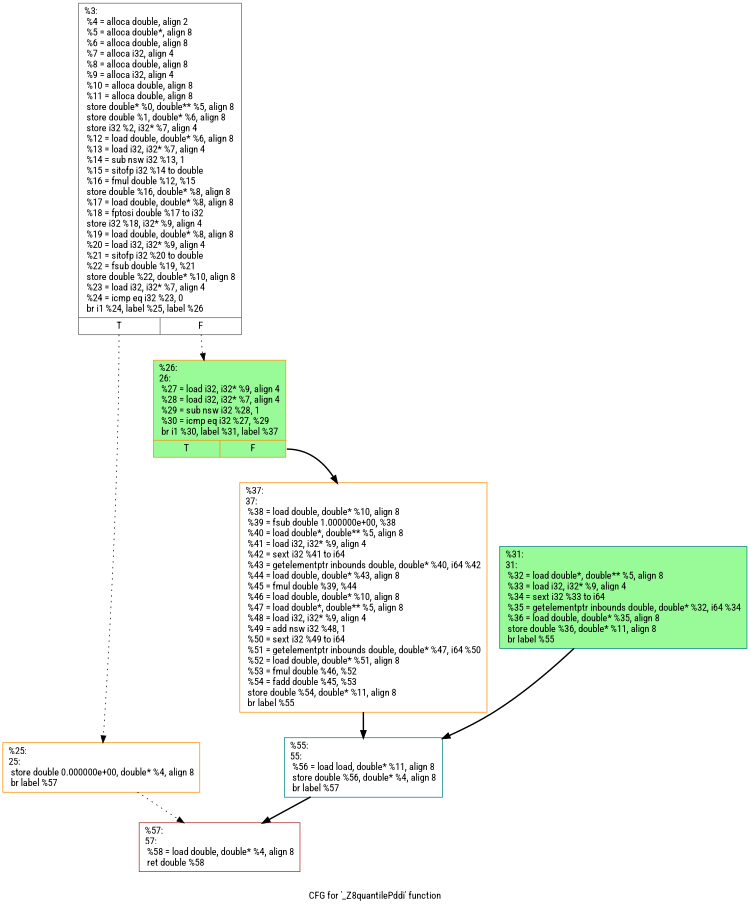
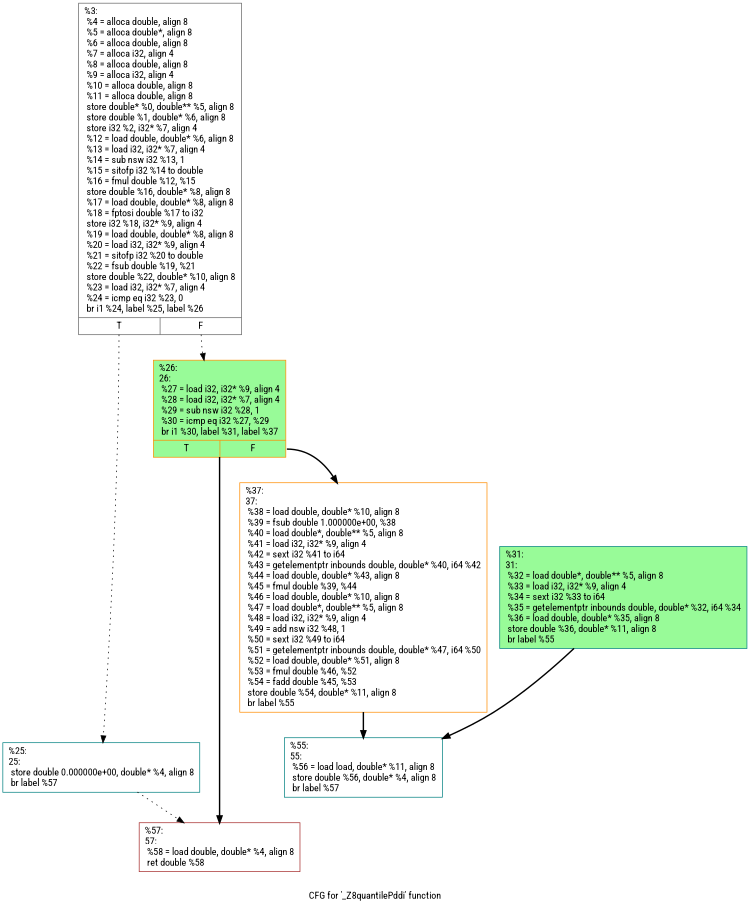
  digraph {
    fontname="Roboto Condensed"
    label="CFG for '_Z8quantilePddi' function"
    node [color=darkorange fillcolor=white fontname="Roboto Condensed" shape=record style=filled]
    edge [fontname="Roboto Condensed" style=bold]
-   n1 [color=gray40 label="{%3:\l  %4 = alloca double, align 2\l  %5 = alloca double*, align 8\l  %6 = alloca double, align 8\l  %7 = alloca i32, align 4\l  %8 = alloca double, align 8\l  %9 = alloca i32, align 4\l  %10 = alloca double, align 8\l  %11 = alloca double, align 8\l  store double* %0, double** %5, align 8\l  store double %1, double* %6, align 8\l  store i32 %2, i32* %7, align 4\l  %12 = load double, double* %6, align 8\l  %13 = load i32, i32* %7, align 4\l  %14 = sub nsw i32 %13, 1\l  %15 = sitofp i32 %14 to double\l  %16 = fmul double %12, %15\l  store double %16, double* %8, align 8\l  %17 = load double, double* %8, align 8\l  %18 = fptosi double %17 to i32\l  store i32 %18, i32* %9, align 4\l  %19 = load double, double* %8, align 8\l  %20 = load i32, i32* %9, align 4\l  %21 = sitofp i32 %20 to double\l  %22 = fsub double %19, %21\l  store double %22, double* %10, align 8\l  %23 = load i32, i32* %7, align 4\l  %24 = icmp eq i32 %23, 0\l  br i1 %24, label %25, label %26\l|{<s0>T|<s1>F}}"]
-   n2 [label="{%25:\l25:                                               \l  store double 0.000000e+00, double* %4, align 8\l  br label %57\l}"]
+   n1 [color=gray40 label="{%3:\l  %4 = alloca double, align 8\l  %5 = alloca double*, align 8\l  %6 = alloca double, align 8\l  %7 = alloca i32, align 4\l  %8 = alloca double, align 8\l  %9 = alloca i32, align 4\l  %10 = alloca double, align 8\l  %11 = alloca double, align 8\l  store double* %0, double** %5, align 8\l  store double %1, double* %6, align 8\l  store i32 %2, i32* %7, align 4\l  %12 = load double, double* %6, align 8\l  %13 = load i32, i32* %7, align 4\l  %14 = sub nsw i32 %13, 1\l  %15 = sitofp i32 %14 to double\l  %16 = fmul double %12, %15\l  store double %16, double* %8, align 8\l  %17 = load double, double* %8, align 8\l  %18 = fptosi double %17 to i32\l  store i32 %18, i32* %9, align 4\l  %19 = load double, double* %8, align 8\l  %20 = load i32, i32* %9, align 4\l  %21 = sitofp i32 %20 to double\l  %22 = fsub double %19, %21\l  store double %22, double* %10, align 8\l  %23 = load i32, i32* %7, align 4\l  %24 = icmp eq i32 %23, 0\l  br i1 %24, label %25, label %26\l|{<s0>T|<s1>F}}"]
+   n2 [color=teal label="{%25:\l25:                                               \l  store double 0.000000e+00, double* %4, align 8\l  br label %57\l}"]
    n3 [fillcolor=palegreen label="{%26:\l26:                                               \l  %27 = load i32, i32* %9, align 4\l  %28 = load i32, i32* %7, align 4\l  %29 = sub nsw i32 %28, 1\l  %30 = icmp eq i32 %27, %29\l  br i1 %30, label %31, label %37\l|{<s0>T|<s1>F}}"]
    n4 [color=brown label="{%57:\l57:                                               \l  %58 = load double, double* %4, align 8\l  ret double %58\l}"]
    n5 [label="{%37:\l37:                                               \l  %38 = load double, double* %10, align 8\l  %39 = fsub double 1.000000e+00, %38\l  %40 = load double*, double** %5, align 8\l  %41 = load i32, i32* %9, align 4\l  %42 = sext i32 %41 to i64\l  %43 = getelementptr inbounds double, double* %40, i64 %42\l  %44 = load double, double* %43, align 8\l  %45 = fmul double %39, %44\l  %46 = load double, double* %10, align 8\l  %47 = load double*, double** %5, align 8\l  %48 = load i32, i32* %9, align 4\l  %49 = add nsw i32 %48, 1\l  %50 = sext i32 %49 to i64\l  %51 = getelementptr inbounds double, double* %47, i64 %50\l  %52 = load double, double* %51, align 8\l  %53 = fmul double %46, %52\l  %54 = fadd double %45, %53\l  store double %54, double* %11, align 8\l  br label %55\l}"]
    n6 [color=teal fillcolor=palegreen label="{%31:\l31:                                               \l  %32 = load double*, double** %5, align 8\l  %33 = load i32, i32* %9, align 4\l  %34 = sext i32 %33 to i64\l  %35 = getelementptr inbounds double, double* %32, i64 %34\l  %36 = load double, double* %35, align 8\l  store double %36, double* %11, align 8\l  br label %55\l}"]
    n7 [color=teal label="{%55:\l55:                                               \l  %56 = load load, double* %11, align 8\l  store double %56, double* %4, align 8\l  br label %57\l}"]
    n1 -> n2 [style=dotted tailport=s0]
    n1 -> n3 [style=dotted tailport=s1]
    n2 -> n4 [style=dotted]
    n3 -> n5 [tailport=s1]
    n5 -> n7
    n6 -> n7
-   n7 -> n4
+   n3 -> n4
  }
